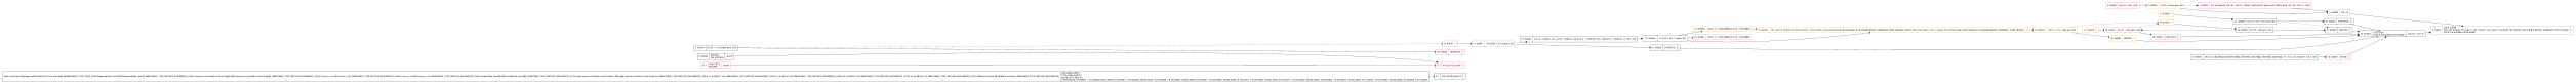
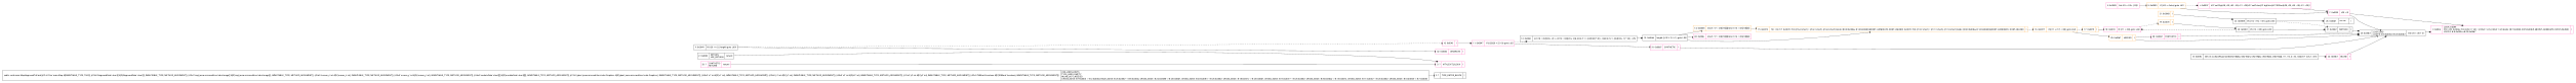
  digraph {
    fontname=Roboto
    rankdir=LR
    node [color=deeppink fontname=Roboto shape=record]
    edge [arrowhead=tee fontname=Roboto]
-   n1 [color=black label="{0\:\ ?|MTH_ENTER_BLOCK\l|l}"]
+   n1 [color=black label="{0\:\ ?|TYPE_ENTER_BLOCK\l|l}"]
    n2 [color=black label="{2\:\ 0x0002|RETURN\lUSE_RETURN\l|lreturnl}"]
    n3 [label="{3\:\ ?|MTH_EXIT_BLOCK\l|l}"]
    n4 [label="{4\:\ 0x0003|lint r25 = r25 + (\-20)l}"]
    n5 [color=darkorange label="{5\:\ 0x0005|lif (r32 == false) goto L41l}"]
    n6 [label="{6\:\ 0x0007|lr27.setClip(r28, r29, r30 \- r28, r31 \- r29)lr27.setColor(r21.bgColor)lr27.fillRect(r28, r29, r30 \- r28, r31 \- r29)l}"]
    n7 [label="{7\:\ 0x0030|lr20 = 0l}"]
    n8 [label="{8\:\ 0x003a|LOOP_START\lPHI: r20l  0x003a: PHI (r20v1 'i' int) = (r20v0 'i' int), (r20v2 'i' int) binds: [B:7:0x0030, B:25:0x00b7] A[DONT_GENERATE, DONT_INLINE]\lLOOP:0: B:8:0x003a\-\>B:25:0x00b7\l|l}"]
    n9 [color=black label="{9\:\ 0x0041|lif (r20 \>= r22.length) goto L60l}"]
    n10 [label="{10\:\ 0x0043|l}"]
    n11 [label="{32\:\ 0x0002|GENERATE\l|l}"]
    n12 [label="{11\:\ 0x0047|lif (r22[r20 + 2] \< 0) goto L62l}"]
    n13 [color=black label="{12\:\ 0x0049|lint r18 = r22[r20 + 2] \>\> 3lr19 = r22[r20 + 2] & 3lint r11 = (r22[r20] * 20) \- r24lint r12 = (r22[r20 + 1] * 20) \- r25l}"]
-   n14 [color=black label="{31\:\ 0x00b7|SYNTHETIC\l|l}"]
-   n15 [color=black label="{13\:\ 0x0066|lif ((r19 % 2) != 1) goto L59l}"]
+   n14 [label="{31\:\ 0x00b7|SYNTHETIC\l|l}"]
+   n15 [color=black label="{13\:\ 0x0066|length ((r19 % 2) != 1) goto L59l}"]
    n16 [color=black label="{25\:\ 0x00b7|LOOP_END\lLOOP:0: B:8:0x003a\-\>B:25:0x00b7\l|lint r20 = r20 + 3l}"]
    n17 [color=darkorange label="{14\:\ 0x0068|lshort r17 = r26[r18][4]lshort r16 = r26[r18][3]l}"]
    n18 [label="{30\:\ 0x00ba|lshort r17 = r26[r18][3]lshort r16 = r26[r18][4]l}"]
    n19 [color=darkorange label="{15\:\ 0x0072|PHI: r16 r17l  0x0072: PHI (r16v2 short) = (r16v1 short), (r16v3 short) binds: [B:30:0x00ba, B:14:0x0068] A[DONT_GENERATE, DONT_INLINE]l  0x0072: PHI (r17v2 short) = (r17v1 short), (r17v3 short) binds: [B:30:0x00ba, B:14:0x0068] A[DONT_GENERATE, DONT_INLINE]\l|l}"]
    n20 [color=darkorange label="{16\:\ 0x0077|lif ((r11 + r17) \< r28) goto L63l}"]
    n21 [color=darkorange label="{17\:\ 0x0079|l}"]
    n22 [color=darkorange label="{29\:\ 0x00b7|NEEDED\l|l}"]
    n23 [label="{18\:\ 0x007c|lif (r11 \> r30) goto L64l}"]
    n24 [color=darkorange label="{19\:\ 0x007e|l}"]
    n25 [label="{28\:\ 0x00b7|SYNTHETIC\l|l}"]
    n26 [color=black label="{20\:\ 0x0081|lif (r12 \< r29) goto L65l}"]
    n27 [color=black label="{27\:\ 0x00b7|METHOD\l|l}"]
    n28 [color=darkorange label="{21\:\ 0x0083|l}"]
    n29 [color=black label="{22\:\ 0x0088|lif ((r12 \- r16) \> r31) goto L66l}"]
-   n30 [color=black label="{26\:\ 0x00b7|SYNTHETIC\l|l}"]
+   n30 [color=black label="{26\:\ 0x00b7|INLINE\l|l}"]
    n31 [color=black label="{23\:\ 0x008a|ldm.Ui.i().drawRegion(r23[r26[r18][0]], r26[r18][1], r26[r18][2], r26[r18][3], r26[r18][4], r11, r12, 4 \| 32, r22[r20 + 2] & 7, r27)l}"]
    n32 [label="{24\:\ 0x00b7|INLINE\l|l}"]
    n33 [label="{33\:\ ?|SYNTHETIC\lRETURN\l|lreturnl}"]
    n34 [color=black label="{public void main.Map.bkgroundToPaint((r21v0 'this' main.Map A[IMMUTABLE_TYPE, THIS]), (r22v0 'bkgroundData' short[] A[D('bkgroundData' short[]), IMMUTABLE_TYPE, METHOD_ARGUMENT]), (r23v0 'img' javax.microedition.lcdui.Image[] A[D('img' javax.microedition.lcdui.Image[]), IMMUTABLE_TYPE, METHOD_ARGUMENT]), (r24v0 'screen_x' int A[D('screen_x' int), IMMUTABLE_TYPE, METHOD_ARGUMENT]), (r25v0 'screen_y' int A[D('screen_y' int), IMMUTABLE_TYPE, METHOD_ARGUMENT]), (r26v0 'moduleData' short[][] A[D('moduleData' short[][]), IMMUTABLE_TYPE, METHOD_ARGUMENT]), (r27v0 'gtem' javax.microedition.lcdui.Graphics A[D('gtem' javax.microedition.lcdui.Graphics), IMMUTABLE_TYPE, METHOD_ARGUMENT]), (r28v0 'x1' int A[D('x1' int), IMMUTABLE_TYPE, METHOD_ARGUMENT]), (r29v0 'y1' int A[D('y1' int), IMMUTABLE_TYPE, METHOD_ARGUMENT]), (r30v0 'x2' int A[D('x2' int), IMMUTABLE_TYPE, METHOD_ARGUMENT]), (r31v0 'y2' int A[D('y2' int), IMMUTABLE_TYPE, METHOD_ARGUMENT]), (r32v0 'fillBlack' boolean A[D('fillBlack' boolean), IMMUTABLE_TYPE, METHOD_ARGUMENT]))  | USE_LINES_HINTS\lTYPE_VARS: EMPTY\lINLINE_NOT_NEEDED\lCROSS_EDGE: B:9:0x0041 \-\> B:2:0x0002, BACK_EDGE: B:25:0x00b7 \-\> B:8:0x003a, CROSS_EDGE: B:22:0x0088 \-\> B:25:0x00b7, CROSS_EDGE: B:20:0x0081 \-\> B:25:0x00b7, CROSS_EDGE: B:18:0x007c \-\> B:25:0x00b7, CROSS_EDGE: B:16:0x0077 \-\> B:25:0x00b7, CROSS_EDGE: B:30:0x00ba \-\> B:15:0x0072, CROSS_EDGE: B:11:0x0047 \-\> B:25:0x00b7, CROSS_EDGE: B:5:0x0005 \-\> B:7:0x0030\l}"]
    n2 -> n3 [arrowhead=diamond]
    n4 -> n5
    n5 -> n6 [arrowhead=diamond style=dashed]
    n5 -> n7
    n6 -> n7 [arrowhead=diamond]
    n7 -> n8 [arrowhead=diamond]
    n9 -> n10 [style=dashed]
    n9 -> n11
    n10 -> n12 [arrowhead=diamond]
    n12 -> n13 [arrowhead=diamond style=dashed]
    n12 -> n14
    n13 -> n15 [arrowhead=diamond]
    n14 -> n16
    n15 -> n17 [style=solid]
    n15 -> n18
    n15 -> n19
    n16 -> n8 [arrowhead=diamond]
    n17 -> n19
    n19 -> n20 [style=dashed]
-   n20 -> n24 [style=dashed]
+   n20 -> n21 [style=dashed]
    n20 -> n22
    n21 -> n23
    n22 -> n16 [arrowhead=diamond]
    n23 -> n24 [style=dashed]
-   n23 -> n25
+   n22 -> n25
    n24 -> n26 [arrowhead=diamond]
    n25 -> n16 [arrowhead=diamond]
    n26 -> n23 [arrowhead=diamond style=dashed]
    n26 -> n27 [arrowhead=diamond]
    n27 -> n16 [arrowhead=diamond]
    n28 -> n29 [arrowhead=diamond]
    n29 -> n27 [style=dashed]
    n29 -> n30 [arrowhead=diamond]
-   n30 -> n16
+   n7 -> n16
    n31 -> n32 [arrowhead=diamond]
    n32 -> n16 [arrowhead=diamond]
    n33 -> n3
    n34 -> n1
  }
